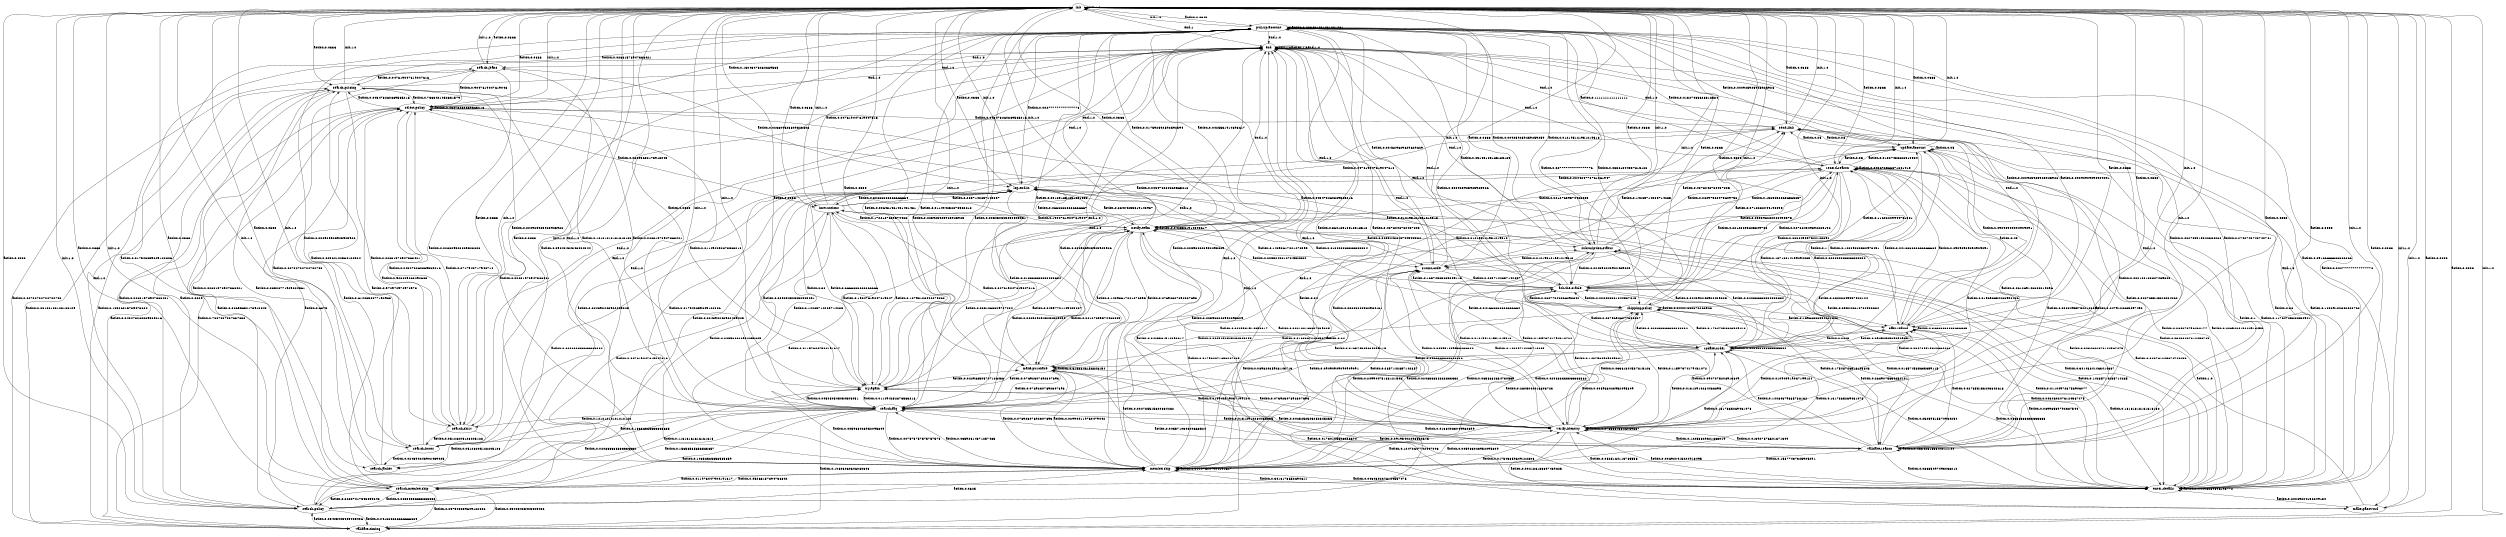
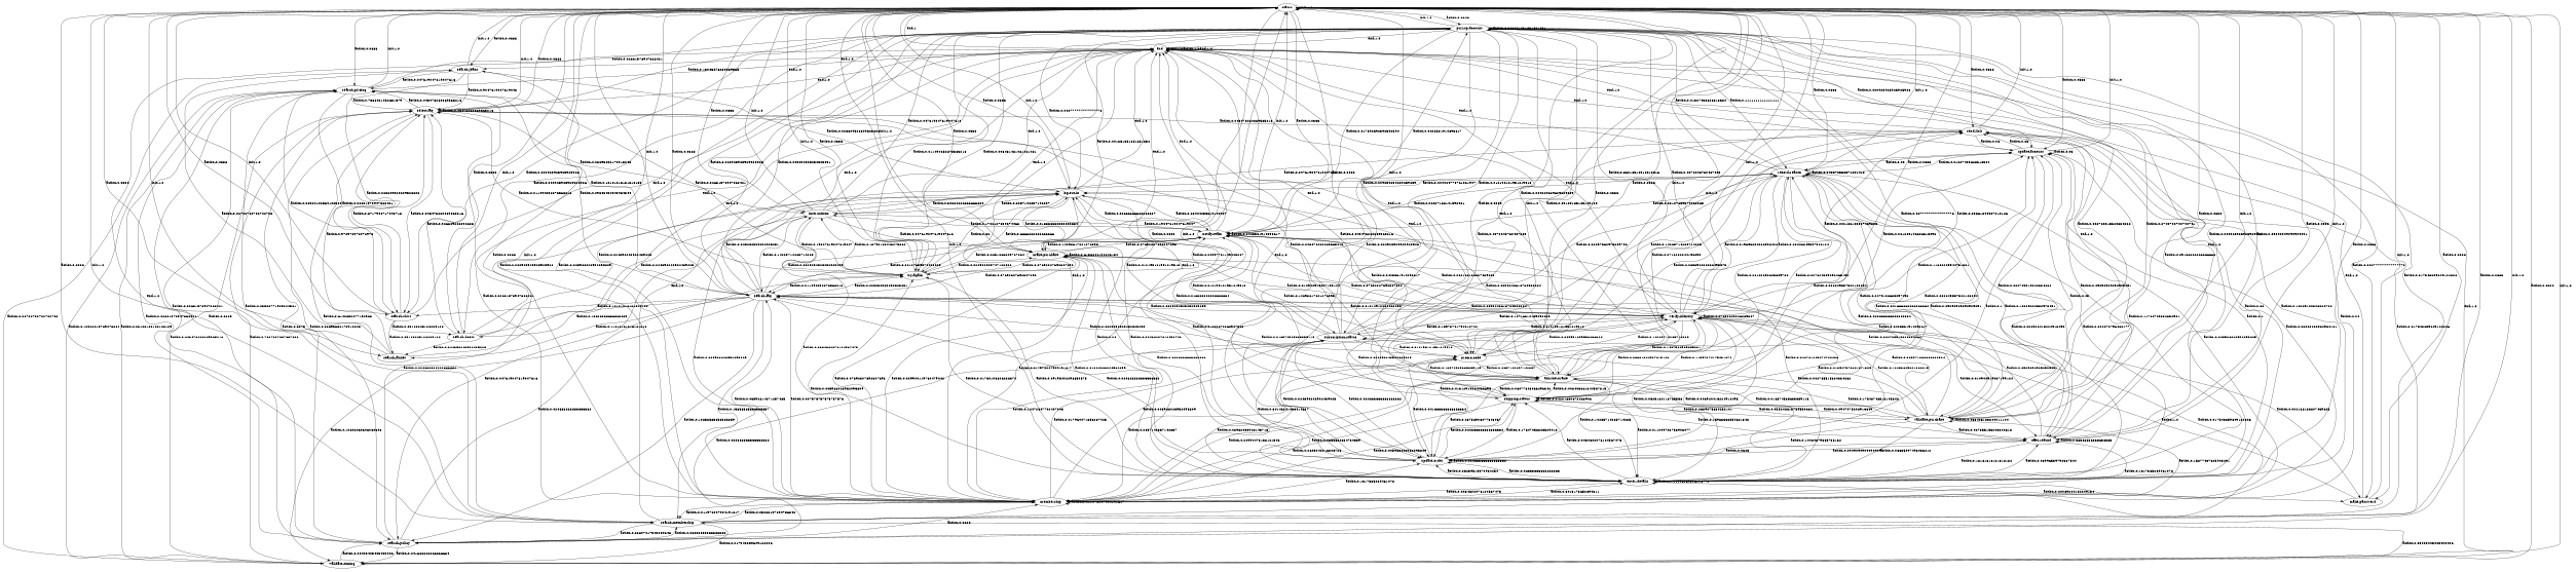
  digraph {
-   n1 [label=init]
+   n1 [label=status]
    n2 [label="pull-up-account"]
    n3 [label="enter-details"]
    n4 [label="verify-identity"]
    n5 [label="make-password"]
    n6 [label="validate-timing"]
    n7 [label="search-policy"]
-   n8 [label="validate-reason"]
+   n8 [label="validate-purchase"]
    n9 [label="search-faq"]
    n10 [label=membership]
    n11 [label="search-boots"]
    n12 [label="try-again"]
    n13 [label="ask-the-oracle"]
    n14 [label="update-order"]
    n15 [label="promo-code"]
    n16 [label="update-account"]
    n17 [label="search-membership"]
    n18 [label="make-purchase"]
    n19 [label="offer-refund"]
    n20 [label="notify-team"]
    n21 [label="record-reason"]
    n22 [label="search-jeans"]
-   n23 [label="shipping-policy"]
+   n23 [label="shipping-status"]
    n24 [label="search-shirt"]
    n25 [label=instructions]
    n26 [label="search-jacket"]
-   n27 [label="log-end-in"]
-   n28 [label="select-policy"]
+   n27 [label="log-out-in"]
+   n28 [label="select-faq"]
    n29 [label="subscription-status"]
    n30 [label="send-link"]
    n31 [label="search-pricing"]
    n32 [label=end]
    n1 -> n1 [label="init:1.0"]
    n1 -> n2 [label="action:0.0343"]
    n1 -> n3 [label="action:0.0333"]
    n1 -> n4 [label="action:0.0333"]
    n1 -> n5 [label="action:0.0333"]
    n1 -> n6 [label="action:0.0333"]
    n1 -> n7 [label="action:0.0333"]
    n1 -> n8 [label="action:0.0333"]
    n1 -> n9 [label="action:0.0333"]
    n1 -> n10 [label="action:0.0333"]
    n1 -> n11 [label="action:0.0333"]
    n1 -> n12 [label="action:0.0333"]
    n1 -> n13 [label="action:0.0333"]
    n1 -> n14 [label="action:0.0333"]
    n1 -> n15 [label="action:0.0333"]
    n1 -> n16 [label="action:0.0333"]
    n1 -> n17 [label="action:0.0333"]
    n1 -> n18 [label="action:0.0333"]
    n1 -> n19 [label="action:0.0333"]
    n1 -> n20 [label="action:0.0333"]
    n1 -> n21 [label="action:0.0333"]
    n1 -> n22 [label="action:0.0333"]
    n1 -> n23 [label="action:0.0333"]
    n1 -> n24 [label="action:0.0333"]
    n1 -> n25 [label="action:0.0333"]
    n1 -> n26 [label="action:0.0333"]
    n1 -> n27 [label="action:0.0333"]
    n1 -> n28 [label="action:0.0333"]
    n1 -> n29 [label="action:0.0333"]
    n1 -> n30 [label="action:0.0333"]
    n1 -> n31 [label="action:0.0333"]
    n1 -> n32 [label="end:1"]
    n2 -> n1 [label="init:1.0"]
    n2 -> n2 [label="action:0.006481481481481481"]
    n2 -> n3 [label="action:0.09166666666666666"]
    n2 -> n4 [label="action:0.36018518518518516"]
    n2 -> n5 [label="action:0.002777777777777778"]
    n2 -> n8 [label="action:0.2740740740740741"]
    n2 -> n9 [label="action:0.025925925925925925"]
    n2 -> n10 [label="action:0.000925925925925926"]
    n2 -> n11 [label="action:0.000925925925925926"]
    n2 -> n12 [label="action:0.006481481481481481"]
    n2 -> n13 [label="action:0.05185185185185185"]
    n2 -> n14 [label="action:0.000925925925925926"]
    n2 -> n15 [label="action:0.004629629629629629"]
    n2 -> n16 [label="action:0.000925925925925926"]
    n2 -> n18 [label="action:0.001851851851851852"]
    n2 -> n19 [label="action:0.000925925925925926"]
    n2 -> n20 [label="action:0.017592592592592594"]
    n2 -> n21 [label="action:0.1111111111111111"]
    n2 -> n23 [label="action:0.027777777777777776"]
    n2 -> n24 [label="action:0.000925925925925926"]
    n2 -> n27 [label="action:0.002777777777777778"]
    n2 -> n29 [label="action:0.009259259259259259"]
    n2 -> n32 [label="end:1.0"]
    n3 -> n1 [label="init:1.0"]
    n3 -> n3 [label="action:0.04498269896193772"]
    n3 -> n4 [label="action:0.006920415224913495"]
    n3 -> n5 [label="action:0.20069204152249134"]
    n3 -> n10 [label="action:0.0034602076124567475"]
    n3 -> n12 [label="action:0.01730103806228374"]
    n3 -> n14 [label="action:0.25259515570934254"]
    n3 -> n16 [label="action:0.11764705882352941"]
    n3 -> n18 [label="action:0.01384083044982699"]
    n3 -> n19 [label="action:0.08996539792387544"]
    n3 -> n20 [label="action:0.020761245674740483"]
    n3 -> n21 [label="action:0.006920415224913495"]
    n3 -> n23 [label="action:0.0034602076124567475"]
    n3 -> n25 [label="action:0.0034602076124567475"]
    n3 -> n27 [label="action:0.03460207612456748"]
    n3 -> n30 [label="action:0.18339100346020762"]
    n3 -> n32 [label="end:1.0"]
    n4 -> n1 [label="init:1.0"]
    n4 -> n2 [label="action:0.4878048780487805"]
    n4 -> n3 [label="action:0.0525164113785558"]
    n4 -> n4 [label="action:0.07658643326039387"]
    n4 -> n5 [label="action:0.002188183807439825"]
    n4 -> n8 [label="action:0.12253829321663019"]
    n4 -> n9 [label="action:0.01312910284463895"]
    n4 -> n10 [label="action:0.12472647702407003"]
    n4 -> n13 [label="action:0.1487964989059081"]
    n4 -> n14 [label="action:0.01312910284463895"]
    n4 -> n15 [label="action:0.045951859956236324"]
    n4 -> n16 [label="action:0.061269146608315096"]
    n4 -> n18 [label="action:0.010940919037199124"]
    n4 -> n19 [label="action:0.010940919037199124"]
    n4 -> n20 [label="action:0.002188183807439825"]
    n4 -> n21 [label="action:0.019693654266958426"]
    n4 -> n23 [label="action:0.11597374179431072"]
    n4 -> n29 [label="action:0.15973741794310722"]
    n4 -> n30 [label="action:0.002188183807439825"]
    n4 -> n32 [label="end:1.0"]
    n5 -> n1 [label="init:1.0"]
    n5 -> n29 [label="action:1.0"]
    n5 -> n32 [label="end:1.0"]
    n6 -> n1 [label="init:1.0"]
    n6 -> n7 [label="action:0.05405405405405406"]
    n6 -> n17 [label="action:0.05405405405405406"]
    n6 -> n22 [label="action:0.02702702702702703"]
    n6 -> n28 [label="action:0.7837837837837838"]
    n6 -> n31 [label="action:0.08108108108108109"]
    n6 -> n32 [label="end:1.0"]
    n7 -> n1 [label="init:1.0"]
    n7 -> n6 [label="action:0.041666666666666664"]
    n7 -> n10 [label="action:0.0625"]
    n7 -> n12 [label="action:0.020833333333333332"]
    n7 -> n17 [label="action:0.08333333333333333"]
    n7 -> n27 [label="action:0.020833333333333332"]
    n7 -> n28 [label="action:0.6875"]
    n7 -> n29 [label="action:0.020833333333333332"]
    n7 -> n31 [label="action:0.0625"]
    n7 -> n32 [label="end:1.0"]
    n8 -> n1 [label="init:1.0"]
    n8 -> n2 [label="action:0.002785515320334262"]
    n8 -> n3 [label="action:0.08635097493036212"]
    n8 -> n4 [label="action:0.013927576601671309"]
    n8 -> n8 [label="action:0.033426183844011144"]
    n8 -> n9 [label="action:0.005571030640668524"]
    n8 -> n10 [label="action:0.15877437325905291"]
    n8 -> n13 [label="action:0.17548746518105848"]
    n8 -> n14 [label="action:0.14484679665738162"]
    n8 -> n16 [label="action:0.002785515320334262"]
    n8 -> n18 [label="action:0.002785515320334262"]
    n8 -> n19 [label="action:0.027855153203342618"]
    n8 -> n21 [label="action:0.2479108635097493"]
    n8 -> n23 [label="action:0.0947075208913649"]
    n8 -> n29 [label="action:0.002785515320334262"]
    n8 -> n32 [label="end:1.0"]
    n9 -> n1 [label="init:1.0"]
    n9 -> n2 [label="action:0.005050505050505051"]
    n9 -> n4 [label="action:0.0025252525252525255"]
    n9 -> n6 [label="action:0.10606060606060606"]
    n9 -> n7 [label="action:0.10858585858585859"]
    n9 -> n10 [label="action:0.007575757575757576"]
    n9 -> n11 [label="action:0.13636363636363635"]
    n9 -> n12 [label="action:0.005050505050505051"]
    n9 -> n15 [label="action:0.0025252525252525255"]
    n9 -> n17 [label="action:0.15656565656565657"]
    n9 -> n20 [label="action:0.0025252525252525255"]
    n9 -> n22 [label="action:0.13131313131313133"]
    n9 -> n24 [label="action:0.12121212121212122"]
    n9 -> n26 [label="action:0.11616161616161616"]
    n9 -> n27 [label="action:0.005050505050505051"]
    n9 -> n31 [label="action:0.09343434343434344"]
    n9 -> n32 [label="end:1.0"]
    n10 -> n1 [label="init:1.0"]
    n10 -> n2 [label="action:0.005988023952095809"]
    n10 -> n3 [label="action:0.3413173652694611"]
    n10 -> n4 [label="action:0.005988023952095809"]
    n10 -> n9 [label="action:0.03592814371257485"]
    n10 -> n10 [label="action:0.011976047904191617"]
    n10 -> n12 [label="action:0.005988023952095809"]
    n10 -> n13 [label="action:0.0658682634730539"]
    n10 -> n14 [label="action:0.1317365269461078"]
    n10 -> n15 [label="action:0.08982035928143713"]
    n10 -> n16 [label="action:0.08383233532934131"]
    n10 -> n17 [label="action:0.011976047904191617"]
    n10 -> n18 [label="action:0.029940119760479042"]
    n10 -> n19 [label="action:0.1317365269461078"]
    n10 -> n20 [label="action:0.011976047904191617"]
    n10 -> n21 [label="action:0.005988023952095809"]
    n10 -> n23 [label="action:0.005988023952095809"]
    n10 -> n25 [label="action:0.005988023952095809"]
    n10 -> n29 [label="action:0.017964071856287425"]
    n10 -> n32 [label="end:1.0"]
    n11 -> n1 [label="init:1.0"]
    n11 -> n21 [label="action:0.024390243902439025"]
    n11 -> n26 [label="action:0.024390243902439025"]
    n11 -> n27 [label="action:0.024390243902439025"]
    n11 -> n28 [label="action:0.926829268292683"]
    n11 -> n32 [label="end:1.0"]
    n12 -> n1 [label="init:1.0"]
    n12 -> n2 [label="action:0.011494252873563218"]
    n12 -> n3 [label="action:0.09195402298850575"]
    n12 -> n9 [label="action:0.011494252873563218"]
    n12 -> n18 [label="action:0.022988505747126436"]
    n12 -> n20 [label="action:0.04597701149425287"]
    n12 -> n25 [label="action:0.13793103448275862"]
    n12 -> n27 [label="action:0.6666666666666666"]
    n12 -> n28 [label="action:0.011494252873563218"]
    n12 -> n32 [label="end:1.0"]
    n13 -> n1 [label="init:1.0"]
    n13 -> n3 [label="action:0.011049723756906077"]
    n13 -> n8 [label="action:0.016574585635359115"]
    n13 -> n9 [label="action:0.016574585635359115"]
    n13 -> n10 [label="action:0.20994475138121546"]
    n13 -> n14 [label="action:0.23756906077348067"]
    n13 -> n15 [label="action:0.16574585635359115"]
    n13 -> n16 [label="action:0.11602209944751381"]
    n13 -> n19 [label="action:0.055248618784530384"]
    n13 -> n20 [label="action:0.0055248618784530384"]
    n13 -> n21 [label="action:0.027624309392265192"]
    n13 -> n23 [label="action:0.06077348066298342"]
    n13 -> n27 [label="action:0.0055248618784530384"]
    n13 -> n30 [label="action:0.0718232044198895"]
    n13 -> n32 [label="end:1.0"]
    n14 -> n1 [label="init:1.0"]
    n14 -> n3 [label="action:0.08333333333333333"]
    n14 -> n9 [label="action:0.020833333333333332"]
    n14 -> n14 [label="action:0.020833333333333332"]
    n14 -> n15 [label="action:0.041666666666666664"]
    n14 -> n16 [label="action:0.041666666666666664"]
    n14 -> n18 [label="action:0.6666666666666666"]
    n14 -> n19 [label="action:0.0625"]
    n14 -> n21 [label="action:0.020833333333333332"]
    n14 -> n23 [label="action:0.020833333333333332"]
    n14 -> n29 [label="action:0.020833333333333332"]
    n14 -> n32 [label="end:1.0"]
    n15 -> n1 [label="init:1.0"]
    n15 -> n3 [label="action:0.14285714285714285"]
    n15 -> n4 [label="action:0.14285714285714285"]
    n15 -> n10 [label="action:0.2857142857142857"]
    n15 -> n13 [label="action:0.2857142857142857"]
    n15 -> n30 [label="action:0.14285714285714285"]
    n15 -> n32 [label="end:1.0"]
    n16 -> n1 [label="init:1.0"]
    n16 -> n3 [label="action:0.1"]
    n16 -> n14 [label="action:0.1"]
    n16 -> n16 [label="action:0.05"]
    n16 -> n19 [label="action:0.45"]
    n16 -> n21 [label="action:0.05"]
    n16 -> n30 [label="action:0.25"]
    n16 -> n32 [label="end:1.0"]
    n17 -> n1 [label="init:1.0"]
    n17 -> n2 [label="action:0.017543859649122806"]
    n17 -> n4 [label="action:0.017543859649122806"]
-   n17 -> n6 [label="action:0.057543859649122806"]
+   n17 -> n6 [label="action:0.017543859649122806"]
    n17 -> n7 [label="action:0.22807017543859648"]
    n17 -> n10 [label="action:0.05263157894736842"]
    n17 -> n28 [label="action:0.6140350877192983"]
    n17 -> n30 [label="action:0.017543859649122806"]
    n17 -> n31 [label="action:0.03508771929824561"]
    n17 -> n32 [label="end:1.0"]
    n18 -> n1 [label="init:1.0"]
    n18 -> n4 [label="action:0.07692307692307693"]
    n18 -> n9 [label="action:0.07692307692307693"]
    n18 -> n10 [label="action:0.07692307692307693"]
    n18 -> n12 [label="action:0.07692307692307693"]
    n18 -> n18 [label="action:0.6153846153846154"]
    n18 -> n20 [label="action:0.07692307692307693"]
    n18 -> n32 [label="end:1.0"]
    n19 -> n1 [label="init:1.0"]
    n19 -> n2 [label="action:0.09090909090909091"]
    n19 -> n3 [label="action:0.18181818181818182"]
    n19 -> n9 [label="action:0.09090909090909091"]
    n19 -> n14 [label="action:0.09090909090909091"]
    n19 -> n19 [label="action:0.36363636363636365"]
    n19 -> n21 [label="action:0.09090909090909091"]
    n19 -> n30 [label="action:0.09090909090909091"]
    n19 -> n32 [label="end:1.0"]
    n20 -> n1 [label="init:1.0"]
    n20 -> n2 [label="action:0.0425531914893617"]
    n20 -> n4 [label="action:0.0425531914893617"]
    n20 -> n8 [label="action:0.0425531914893617"]
    n20 -> n9 [label="action:0.02127659574468085"]
    n20 -> n12 [label="action:0.0851063829787234"]
    n20 -> n15 [label="action:0.14893617021276595"]
    n20 -> n18 [label="action:0.14893617021276595"]
    n20 -> n20 [label="action:0.0425531914893617"]
    n20 -> n21 [label="action:0.02127659574468085"]
    n20 -> n25 [label="action:0.1702127659574468"]
    n20 -> n27 [label="action:0.23404255319148937"]
    n20 -> n32 [label="end:1.0"]
    n21 -> n1 [label="init:1.0"]
    n21 -> n2 [label="action:0.01327433628318584"]
    n21 -> n3 [label="action:0.084070796460177"]
    n21 -> n4 [label="action:0.23008849557522124"]
    n21 -> n8 [label="action:0.008849557522123894"]
    n21 -> n13 [label="action:0.22123893805309736"]
    n21 -> n14 [label="action:0.13716814159292035"]
    n21 -> n15 [label="action:0.035398230088495575"]
    n21 -> n16 [label="action:0.01327433628318584"]
    n21 -> n19 [label="action:0.12389380530973451"]
-   n21 -> n20 [label="action:0.15656565656565657"]
+   n21 -> n20 [label="action:0.06637168141592921"]
    n21 -> n21 [label="action:0.048672566371681415"]
    n21 -> n23 [label="action:0.008849557522123894"]
    n21 -> n27 [label="action:0.004424778761061947"]
    n21 -> n32 [label="end:1.0"]
    n22 -> n1 [label="init:1.0"]
    n22 -> n24 [label="action:0.023809523809523808"]
    n22 -> n27 [label="action:0.023809523809523808"]
    n22 -> n28 [label="action:0.9047619047619048"]
    n22 -> n31 [label="action:0.047619047619047616"]
    n23 -> n1 [label="init:1.0"]
    n23 -> n2 [label="action:0.03361344537815126"]
    n23 -> n4 [label="action:0.03361344537815126"]
    n23 -> n8 [label="action:0.2689075630252101"]
    n23 -> n10 [label="action:0.2605042016806723"]
    n23 -> n13 [label="action:0.008403361344537815"]
    n23 -> n14 [label="action:0.17647058823529413"]
    n23 -> n18 [label="action:0.01680672268907563"]
    n23 -> n19 [label="action:0.15966386554621848"]
    n23 -> n23 [label="action:0.04201680672268908"]
    n23 -> n32 [label="end:1.0"]
    n24 -> n1 [label="init:1.0"]
    n24 -> n11 [label="action:0.05128205128205128"]
    n24 -> n26 [label="action:0.05128205128205128"]
    n24 -> n28 [label="action:0.8717948717948718"]
    n24 -> n31 [label="action:0.02564102564102564"]
    n24 -> n32 [label="end:1.0"]
    n25 -> n1 [label="init:1.0"]
    n25 -> n2 [label="action:0.047619047619047616"]
    n25 -> n7 [label="action:0.047619047619047616"]
    n25 -> n9 [label="action:0.14285714285714285"]
    n25 -> n12 [label="action:0.19047619047619047"]
    n25 -> n18 [label="action:0.047619047619047616"]
    n25 -> n20 [label="action:0.19047619047619047"]
    n25 -> n27 [label="action:0.2857142857142857"]
    n25 -> n30 [label="action:0.047619047619047616"]
    n25 -> n32 [label="end:1.0"]
    n26 -> n1 [label="init:1.0"]
    n26 -> n22 [label="action:0.02702702702702703"]
    n26 -> n28 [label="action:0.972972972972973"]
    n26 -> n32 [label="end:1.0"]
    n27 -> n1 [label="init:1.0"]
    n27 -> n3 [label="action:0.24"]
    n27 -> n12 [label="action:0.36"]
    n27 -> n18 [label="action:0.013333333333333334"]
    n27 -> n20 [label="action:0.06666666666666667"]
    n27 -> n23 [label="action:0.013333333333333334"]
    n27 -> n25 [label="action:0.30666666666666664"]
    n27 -> n32 [label="end:1.0"]
    n28 -> n1 [label="init:1.0"]
    n28 -> n2 [label="action:0.13043478260869565"]
    n28 -> n6 [label="action:0.043478260869565216"]
    n28 -> n7 [label="action:0.08695652173913043"]
    n28 -> n13 [label="action:0.043478260869565216"]
    n28 -> n15 [label="action:0.043478260869565216"]
    n28 -> n24 [label="action:0.043478260869565216"]
    n28 -> n25 [label="action:0.08695652173913043"]
    n28 -> n28 [label="action:0.43478260869565216"]
    n28 -> n30 [label="action:0.043478260869565216"]
    n28 -> n31 [label="action:0.043478260869565216"]
    n28 -> n32 [label="end:1.0"]
    n29 -> n1 [label="init:1.0"]
    n29 -> n2 [label="action:0.012195121951219513"]
    n29 -> n3 [label="action:0.34146341463414637"]
    n29 -> n4 [label="action:0.012195121951219513"]
    n29 -> n13 [label="action:0.024390243902439025"]
    n29 -> n14 [label="action:0.024390243902439025"]
    n29 -> n15 [label="action:0.012195121951219513"]
    n29 -> n16 [label="action:0.06097560975609756"]
-   n20 -> n29 [label="action:0.012195121951219513"]
+   n29 -> n20 [label="action:0.012195121951219513"]
    n29 -> n27 [label="action:0.012195121951219513"]
    n29 -> n30 [label="action:0.4878048780487805"]
    n29 -> n32 [label="end:1.0"]
    n30 -> n1 [label="init:1.0"]
    n30 -> n3 [label="action:0.88"]
    n30 -> n10 [label="action:0.04"]
    n30 -> n16 [label="action:0.08"]
    n30 -> n32 [label="end:1.0"]
    n31 -> n1 [label="init:1.0"]
    n31 -> n2 [label="action:0.02631578947368421"]
    n31 -> n6 [label="action:0.10526315789473684"]
    n31 -> n7 [label="action:0.02631578947368421"]
    n31 -> n10 [label="action:0.02631578947368421"]
    n31 -> n12 [label="action:0.02631578947368421"]
    n31 -> n17 [label="action:0.02631578947368421"]
    n31 -> n24 [label="action:0.02631578947368421"]
    n31 -> n28 [label="action:0.7368421052631579"]
    n31 -> n32 [label="end:1.0"]
    n32 -> n22 [label="end:1.0"]
    n32 -> n32 [label="init:1.0"]
    n32 -> n32 [label="action:1.0"]
    n32 -> n32 [label="end:1.0"]
  }
